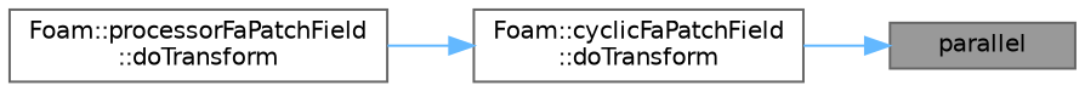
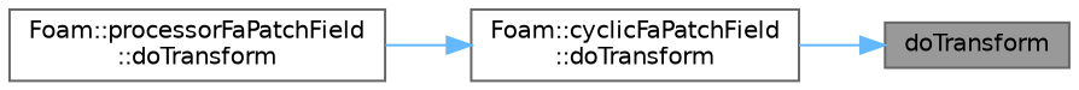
  digraph {
    rankdir=RL
    node [color=grey40 fillcolor=white fontname=Helvetica fontsize=10 shape=box style=filled]
    edge [color=steelblue1 dir=back fontname=Helvetica fontsize=10 labelfontname=Helvetica labelfontsize=10 style=solid]
-   n1 [color=gray40 fillcolor=grey60 fontcolor=black height=0.2 label=parallel width=0.4]
+   n1 [color=gray40 fillcolor=grey60 fontcolor=black height=0.2 label=doTransform width=0.4]
    n2 [height=0.2 label="Foam::cyclicFaPatchField\l::doTransform" width=0.4]
    n3 [height=0.2 label="Foam::processorFaPatchField\l::doTransform" width=0.4]
    n1 -> n2
    n2 -> n3
  }
